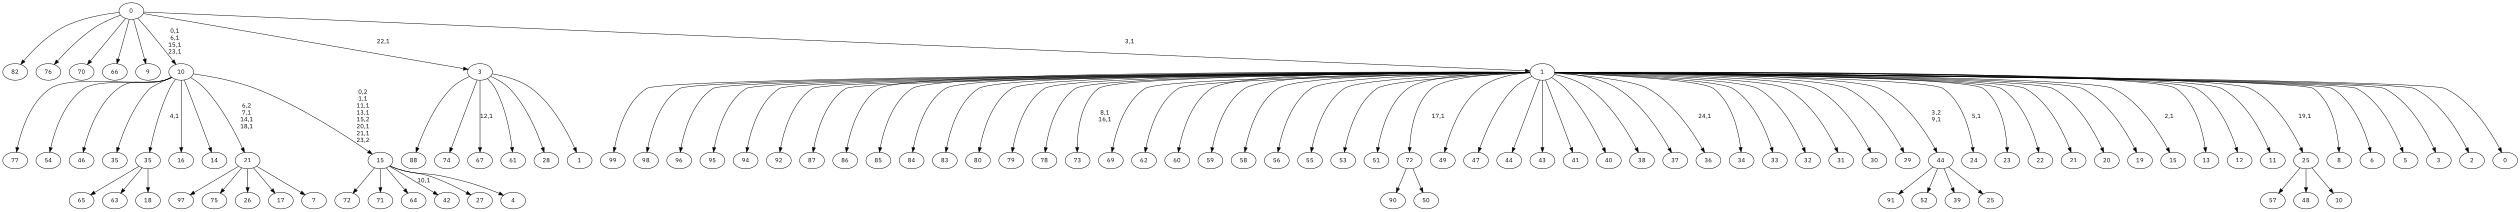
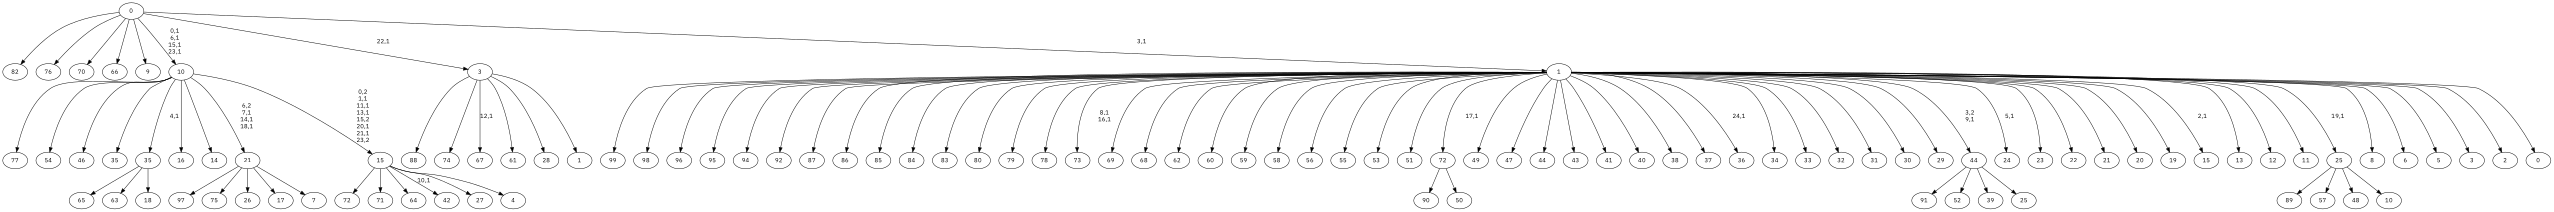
  digraph {
    fontname="IBM Plex Sans"
    node [fontname="IBM Plex Sans"]
    edge [fontname="IBM Plex Sans"]
    n1 [label=99]
    n2 [label=98]
    n3 [label=97]
    n4 [label=96]
    n5 [label=95]
    n6 [label=94]
    n7 [label=92]
    n8 [label=91]
    n9 [label=90]
+   n10 [label=89]
    n11 [label=88]
    n12 [label=87]
    n13 [label=86]
    n14 [label=85]
    n15 [label=84]
    n16 [label=83]
    n17 [label=82]
    n18 [label=80]
    n19 [label=79]
    n20 [label=78]
    n21 [label=77]
    n22 [label=76]
    n23 [label=75]
    n24 [label=74]
    n25 [label=73]
    n26 [label=72]
    n27 [label=71]
    n28 [label=70]
    n29 [label=69]
+   n30 [label=68]
    n31 [label=67]
    n32 [label=66]
    n33 [label=65]
    n34 [label=64]
    n35 [label=63]
    n36 [label=62]
    n37 [label=61]
    n38 [label=60]
    n39 [label=59]
    n40 [label=58]
    n41 [label=57]
    n42 [label=56]
    n43 [label=55]
    n44 [label=54]
    n45 [label=53]
    n46 [label=52]
    n47 [label=51]
    n48 [label=50]
    72
    n50 [label=49]
    n51 [label=48]
    n52 [label=47]
    n53 [label=46]
    n54 [label=44]
    n55 [label=43]
    n56 [label=42]
    n57 [label=41]
    n58 [label=40]
    n59 [label=39]
    n60 [label=38]
    n61 [label=37]
    n62 [label=36]
    n63 [label=35]
    n64 [label=34]
    n65 [label=33]
    n66 [label=32]
    n67 [label=31]
    n68 [label=30]
    n69 [label=29]
    n70 [label=28]
    n71 [label=27]
    n72 [label=26]
    n73 [label=25]
    44
    n75 [label=24]
    n76 [label=23]
    n77 [label=22]
    n78 [label=21]
    n79 [label=20]
    n80 [label=19]
    n81 [label=18]
    35
    n83 [label=17]
    n84 [label=16]
    n85 [label=15]
    n86 [label=14]
    n87 [label=13]
    n88 [label=12]
    n89 [label=11]
    n90 [label=10]
    25
    n92 [label=9]
    n93 [label=8]
    n94 [label=7]
    21
    n96 [label=6]
    n97 [label=5]
    n98 [label=4]
    15
    10
    n101 [label=3]
    n102 [label=2]
    n103 [label=1]
    3
    n105 [label=0]
    1
    0
    72 -> n9
    72 -> n48
    44 -> n8
    44 -> n46
    44 -> n59
    44 -> n73
    35 -> n33
    35 -> n35
    35 -> n81
+   25 -> n10
    25 -> n41
    25 -> n51
    25 -> n90
    21 -> n3
    21 -> n23
    21 -> n72
    21 -> n83
    21 -> n94
    15 -> n26
    15 -> n27
    15 -> n34
    15 -> n56 [label="10,1"]
    15 -> n71
    15 -> n98
    10 -> n21
    10 -> n44
    10 -> n53
    10 -> n63
    10 -> 35 [label="4,1"]
    10 -> n84
    10 -> n86
    10 -> 21 [label="6,2\n7,1\n14,1\n18,1"]
    10 -> 15 [label="0,2\n1,1\n11,1\n13,1\n15,2\n20,1\n21,1\n23,2"]
    3 -> n11
    3 -> n24
    3 -> n31 [label="12,1"]
    3 -> n37
    3 -> n70
    3 -> n103
    1 -> n1
    1 -> n2
    1 -> n4
    1 -> n5
    1 -> n6
    1 -> n7
    1 -> n12
    1 -> n13
    1 -> n14
    1 -> n15
    1 -> n16
    1 -> n18
    1 -> n19
    1 -> n20
    1 -> n25 [label="8,1\n16,1"]
    1 -> n29
+   1 -> n30
    1 -> n36
    1 -> n38
    1 -> n39
    1 -> n40
    1 -> n42
    1 -> n43
    1 -> n45
    1 -> n47
    1 -> 72 [label="17,1"]
    1 -> n50
    1 -> n52
    1 -> n54
    1 -> n55
    1 -> n57
    1 -> n58
    1 -> n60
    1 -> n61
    1 -> n62 [label="24,1"]
    1 -> n64
    1 -> n65
    1 -> n66
    1 -> n67
    1 -> n68
    1 -> n69
    1 -> 44 [label="3,2\n9,1"]
    1 -> n75 [label="5,1"]
    1 -> n76
    1 -> n77
    1 -> n78
    1 -> n79
    1 -> n80
    1 -> n85 [label="2,1"]
    1 -> n87
    1 -> n88
    1 -> n89
    1 -> 25 [label="19,1"]
    1 -> n93
    1 -> n96
    1 -> n97
    1 -> n101
    1 -> n102
    1 -> n105
    0 -> n17
    0 -> n22
    0 -> n28
    0 -> n32
    0 -> n92
    0 -> 10 [label="0,1\n6,1\n15,1\n23,1"]
    0 -> 3 [label="22,1"]
    0 -> 1 [label="3,1"]
  }
